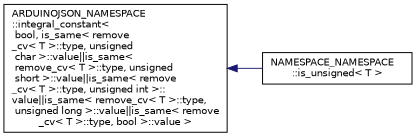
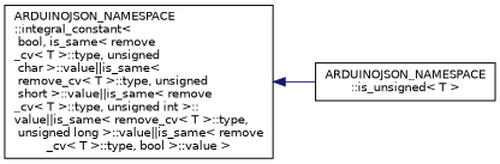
  digraph {
    rankdir=LR
    node [color=black fillcolor=white fontname=Helvetica fontsize=10 shape=record style=filled]
    n1 [height=0.2 label="ARDUINOJSON_NAMESPACE\l::integral_constant\<\l bool, is_same\< remove\l_cv\< T \>::type, unsigned\l char \>::value\|\|is_same\<\l remove_cv\< T \>::type, unsigned\l short \>::value\|\|is_same\< remove\l_cv\< T \>::type, unsigned int \>::\lvalue\|\|is_same\< remove_cv\< T \>::type,\l unsigned long \>::value\|\|is_same\< remove\l_cv\< T \>::type, bool \>::value \>" width=0.4]
-   n2 [height=0.2 label="NAMESPACE_NAMESPACE\l::is_unsigned\< T \>" width=0.4]
+   n2 [height=0.2 label="ARDUINOJSON_NAMESPACE\l::is_unsigned\< T \>" width=0.4]
    n1 -> n2 [color=midnightblue dir=back fontname=Helvetica fontsize=10 labelfontname=Helvetica labelfontsize=10 style=solid]
  }
